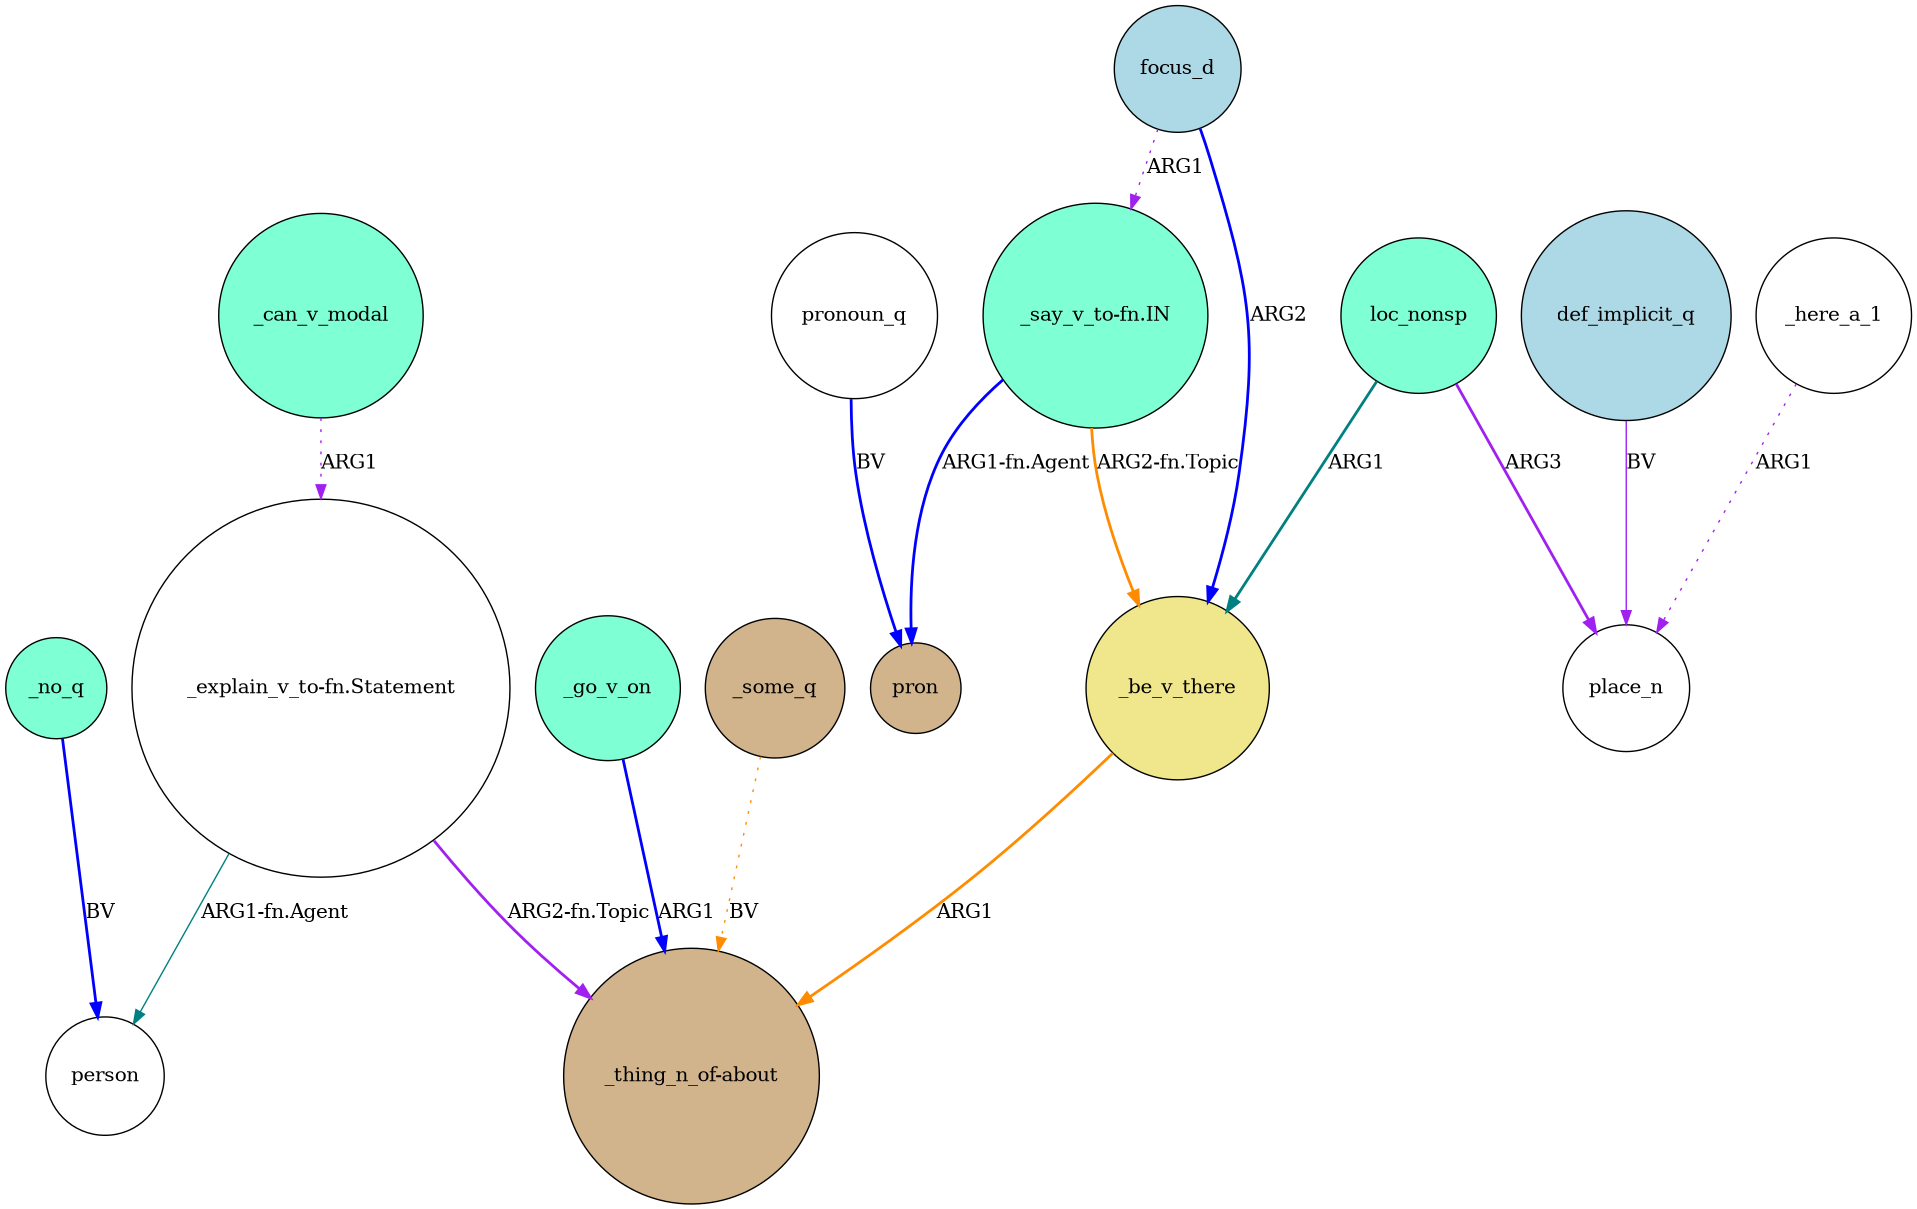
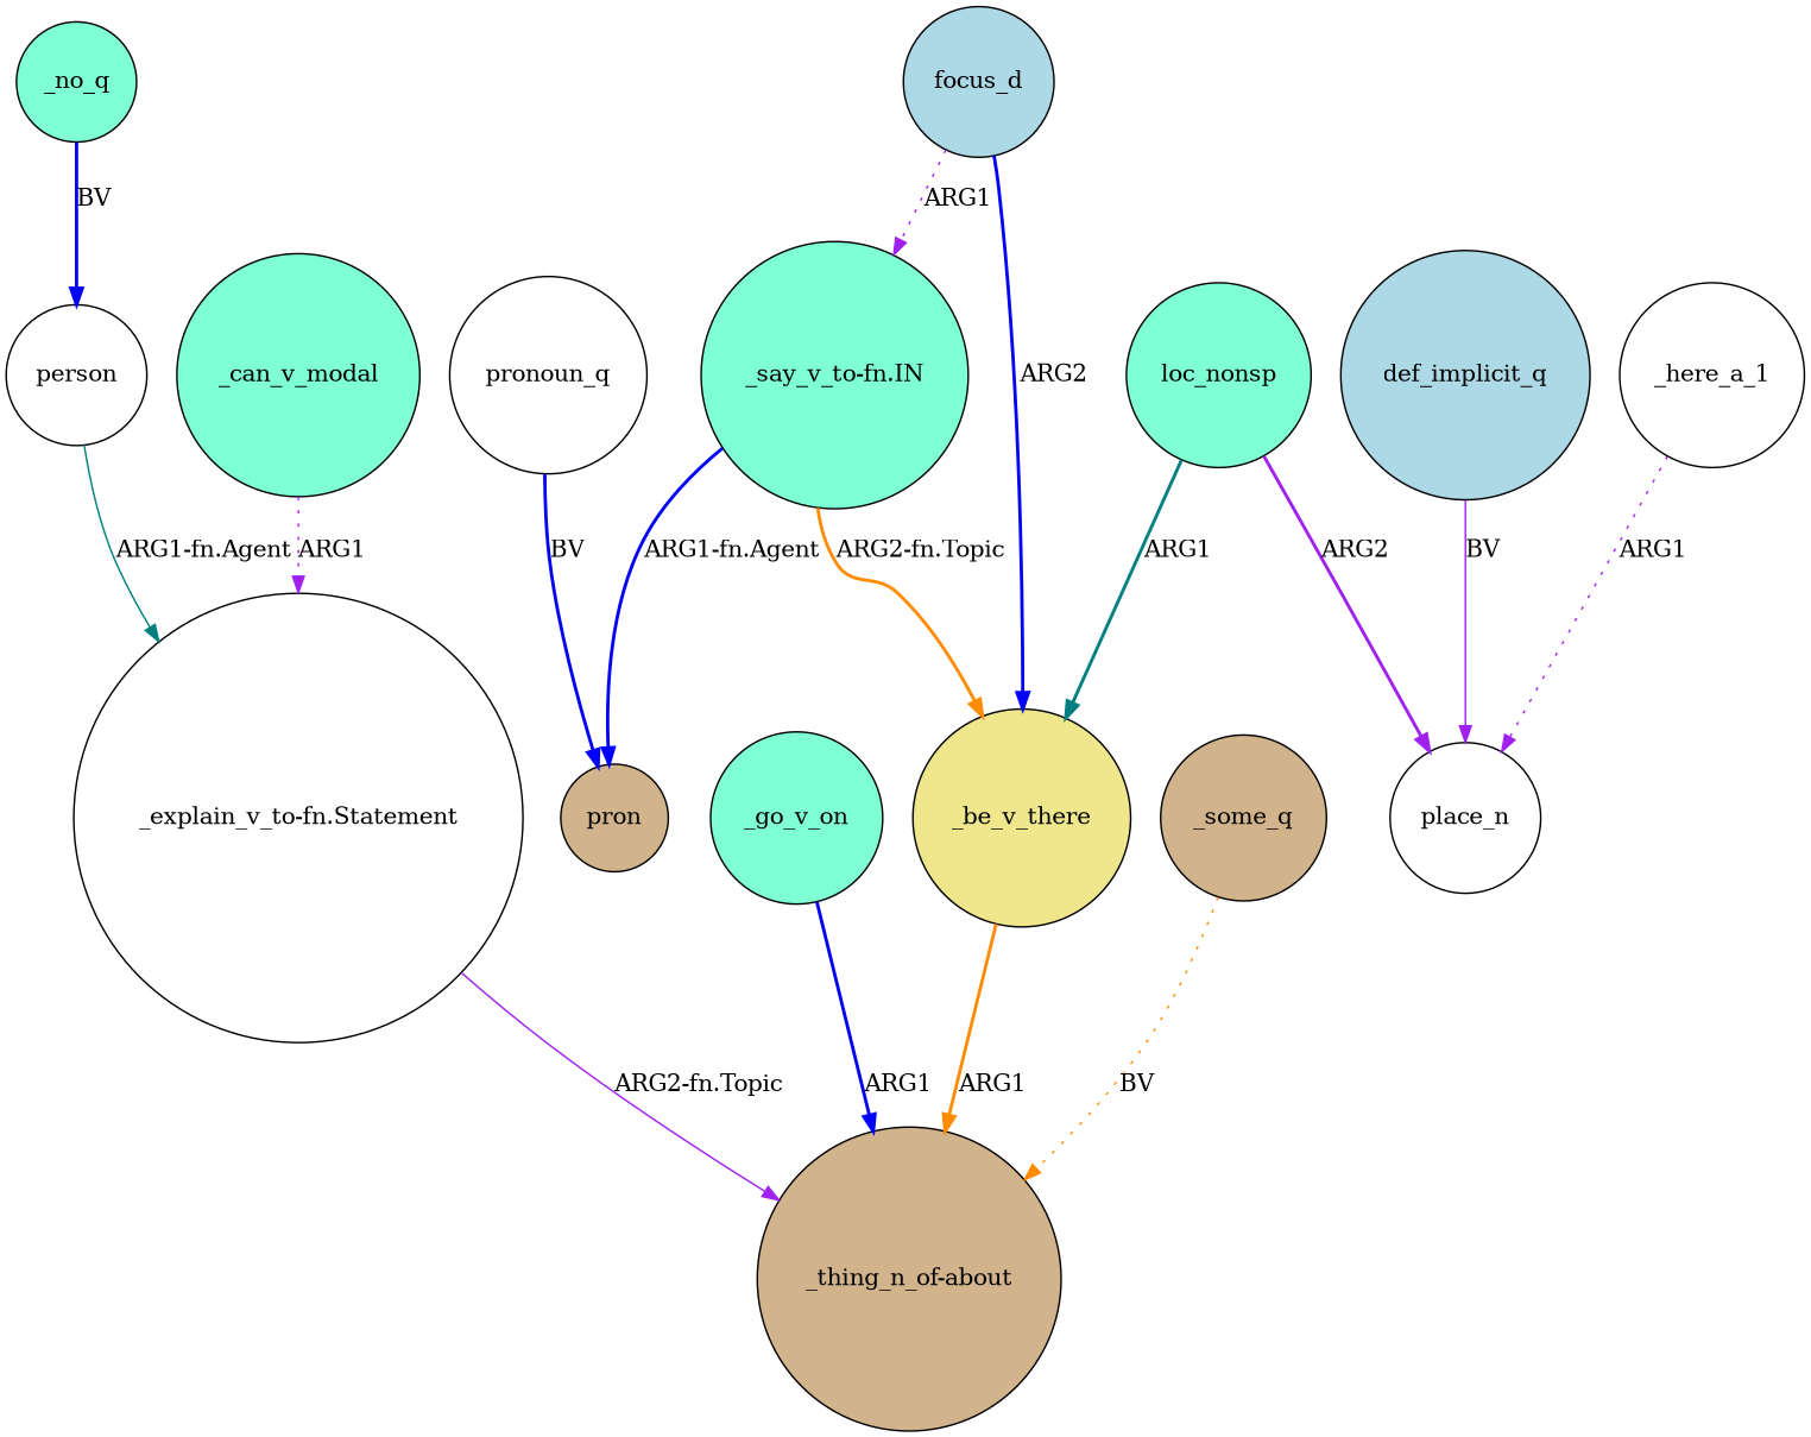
  digraph {
    node [fillcolor=white shape=circle style=filled]
    edge [color=purple style=bold]
    place_n
    loc_nonsp [fillcolor=aquamarine]
    _be_v_there [fillcolor=khaki]
    "_thing_n_of-about" [fillcolor=tan]
    _go_v_on [fillcolor=aquamarine]
    def_implicit_q [fillcolor=lightblue]
    _here_a_1
    "_explain_v_to-fn.Statement"
    person
    _some_q [fillcolor=tan]
    "_say_v_to-fn.IN" [fillcolor=aquamarine]
    pron [fillcolor=tan]
    _can_v_modal [fillcolor=aquamarine]
    _no_q [fillcolor=aquamarine]
    focus_d [fillcolor=lightblue]
    pronoun_q
-   loc_nonsp -> place_n [label=ARG3]
+   loc_nonsp -> place_n [label=ARG2]
    loc_nonsp -> _be_v_there [color=teal label=ARG1]
    _be_v_there -> "_thing_n_of-about" [color=darkorange label=ARG1]
    _go_v_on -> "_thing_n_of-about" [color=blue label=ARG1]
    def_implicit_q -> place_n [label=BV style=solid]
    _here_a_1 -> place_n [label=ARG1 style=dotted]
-   "_explain_v_to-fn.Statement" -> "_thing_n_of-about" [label="ARG2-fn.Topic"]
-   "_explain_v_to-fn.Statement" -> person [color=teal label="ARG1-fn.Agent" style=solid]
+   "_explain_v_to-fn.Statement" -> "_thing_n_of-about" [label="ARG2-fn.Topic" style=solid]
+   person -> "_explain_v_to-fn.Statement" [color=teal label="ARG1-fn.Agent" style=solid]
    _some_q -> "_thing_n_of-about" [color=darkorange label=BV style=dotted]
    "_say_v_to-fn.IN" -> _be_v_there [color=darkorange label="ARG2-fn.Topic"]
    "_say_v_to-fn.IN" -> pron [color=blue label="ARG1-fn.Agent"]
    _can_v_modal -> "_explain_v_to-fn.Statement" [label=ARG1 style=dotted]
    _no_q -> person [color=blue label=BV]
    focus_d -> _be_v_there [color=blue label=ARG2]
    focus_d -> "_say_v_to-fn.IN" [label=ARG1 style=dotted]
    pronoun_q -> pron [color=blue label=BV]
  }
